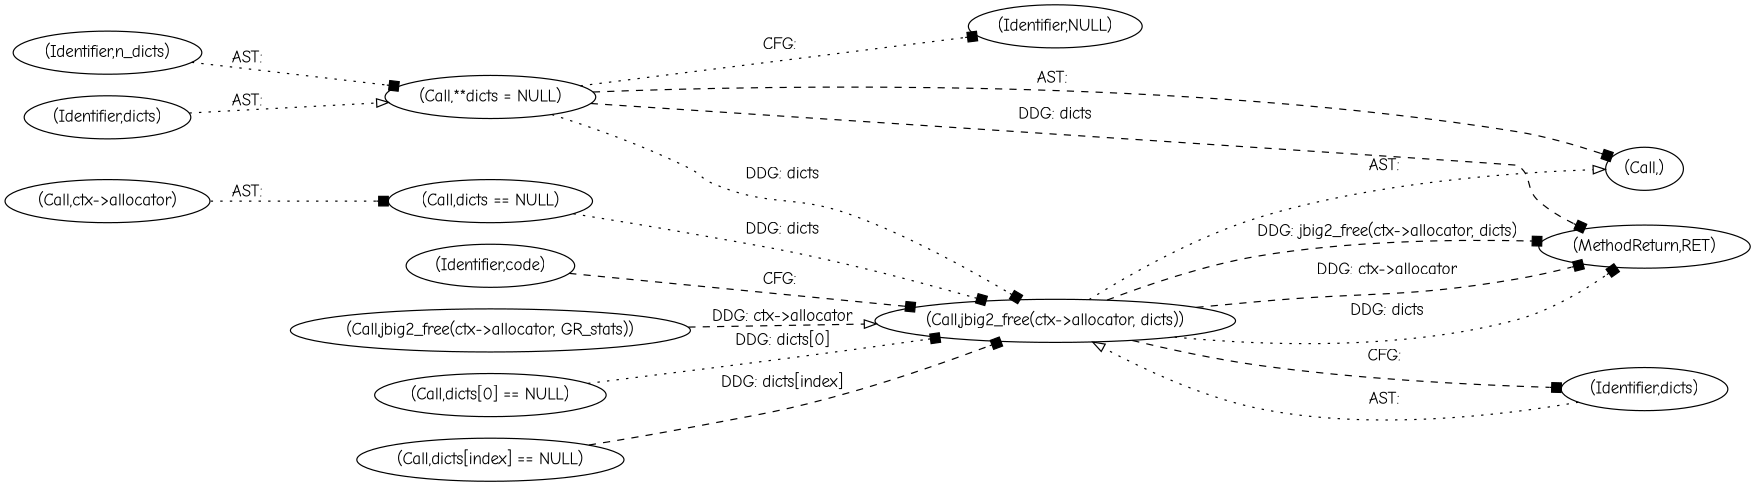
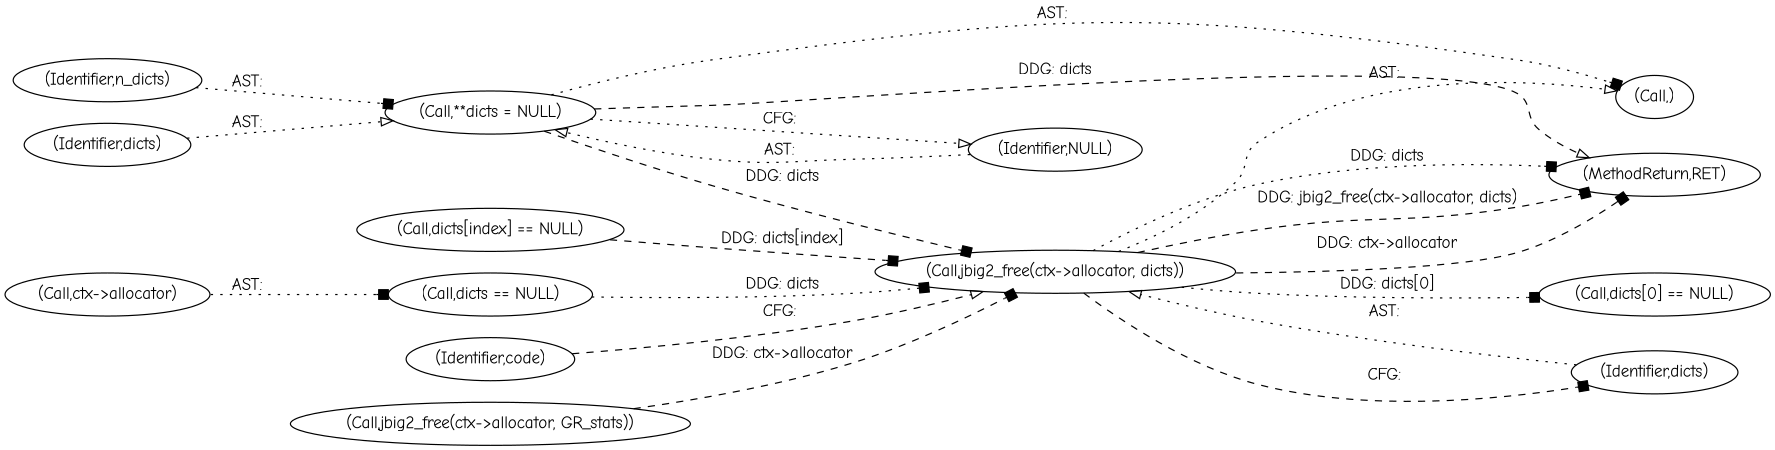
  digraph {
    fontname="Comic Neue"
    rankdir=LR
    node [fontname="Comic Neue"]
    edge [arrowhead=box fontname="Comic Neue" style=dotted]
    n1 [label="(Call,**dicts = NULL)"]
    n2 [label="(Call,jbig2_free(ctx->allocator, dicts))"]
    n3 [label="(MethodReturn,RET)"]
    n4 [label="(Identifier,NULL)"]
    n5 [label="(Call,)"]
    n6 [label="(Identifier,dicts)"]
    n7 [label="(Identifier,dicts)"]
    n8 [label="(Call,dicts[index] == NULL)"]
    n9 [label="(Call,ctx->allocator)"]
    n10 [label="(Call,dicts == NULL)"]
    n11 [label="(Identifier,code)"]
    n12 [label="(Call,jbig2_free(ctx->allocator, GR_stats))"]
    n13 [label="(Call,dicts[0] == NULL)"]
    n14 [label="(Identifier,n_dicts)"]
-   n1 -> n2 [label="DDG: dicts"]
-   n1 -> n3 [label="DDG: dicts" style=dashed]
-   n1 -> n4 [label="CFG: "]
-   n1 -> n5 [label="AST: " style=dashed]
+   n1 -> n2 [label="DDG: dicts" style=dashed]
+   n1 -> n3 [arrowhead=onormal label="DDG: dicts" style=dashed]
+   n1 -> n4 [arrowhead=onormal label="CFG: "]
+   n1 -> n5 [label="AST: "]
    n2 -> n3 [label="DDG: dicts"]
    n2 -> n3 [label="DDG: jbig2_free(ctx->allocator, dicts)" style=dashed]
    n2 -> n3 [label="DDG: ctx->allocator" style=dashed]
    n2 -> n5 [arrowhead=onormal label="AST: "]
    n2 -> n6 [label="CFG: " style=dashed]
+   n4 -> n1 [arrowhead=onormal label="AST: "]
    n6 -> n2 [arrowhead=onormal label="AST: "]
    n7 -> n1 [arrowhead=onormal label="AST: "]
    n8 -> n2 [label="DDG: dicts[index]" style=dashed]
    n9 -> n10 [label="AST: "]
    n10 -> n2 [label="DDG: dicts"]
-   n11 -> n2 [label="CFG: " style=dashed]
-   n12 -> n2 [arrowhead=onormal label="DDG: ctx->allocator" style=dashed]
-   n13 -> n2 [label="DDG: dicts[0]"]
+   n11 -> n2 [arrowhead=onormal label="CFG: " style=dashed]
+   n12 -> n2 [label="DDG: ctx->allocator" style=dashed]
+   n2 -> n13 [label="DDG: dicts[0]"]
    n14 -> n1 [label="AST: "]
  }
